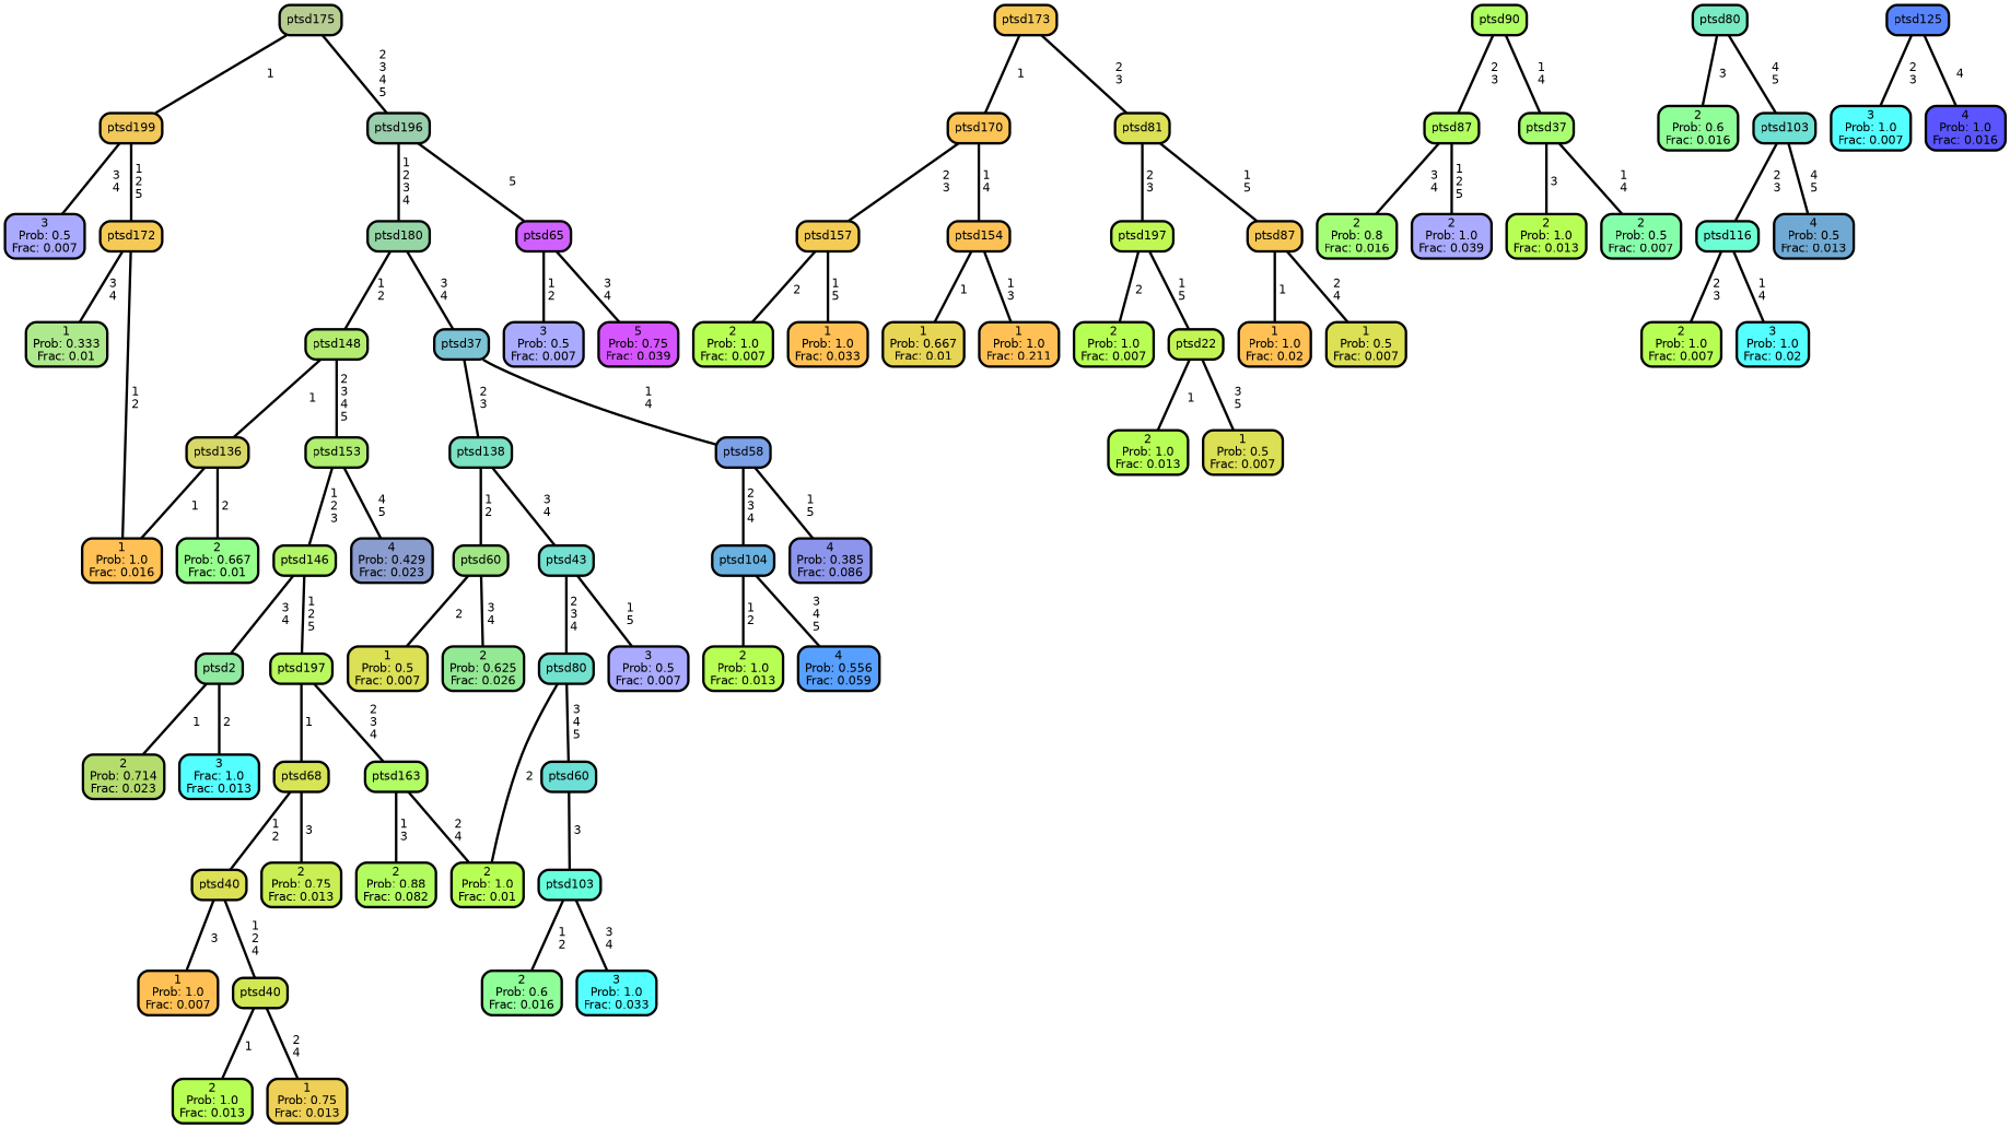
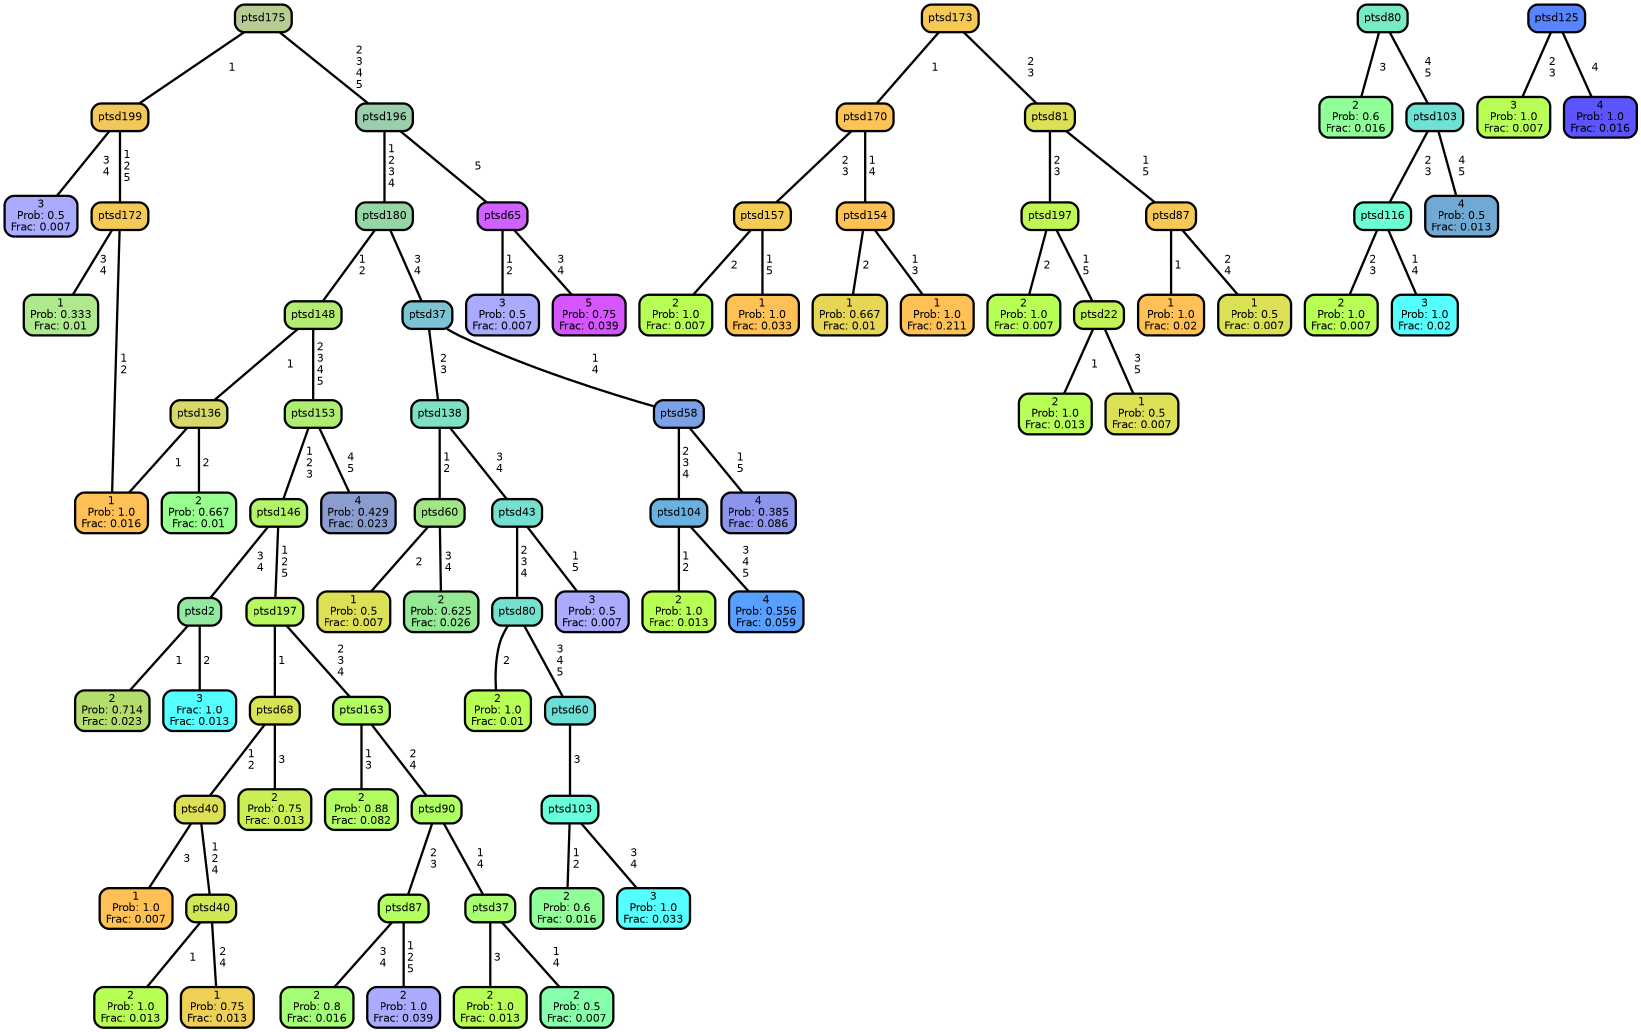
  graph {
    ranksep="0 equally"
    splines=straight
    node [color=black fillcolor="#b8ff55" fontcolor=black fontname=helvetica penwidth=3 shape=box style="filled, rounded"]
    edge [color=black fontname=helvetica penwidth=3]
    n1 [fillcolor="#aaaaff" label="3\nProb: 0.5\nFrac: 0.007"]
    n2 [fillcolor="#f3c85a" label=ptsd199]
    n3 [fillcolor="#f4c956" label=ptsd172]
    n4 [fillcolor="#aeea8d" label="1\nProb: 0.333\nFrac: 0.01"]
    n5 [fillcolor="#ffc155" label="1\nProb: 1.0\nFrac: 0.016"]
    n6 [label="2\nProb: 1.0\nFrac: 0.007"]
    n7 [fillcolor="#f3cb55" label=ptsd157]
    n8 [fillcolor="#ffc155" label="1\nProb: 1.0\nFrac: 0.033"]
    n9 [fillcolor="#fcc355" label=ptsd170]
    n10 [fillcolor="#fdc155" label=ptsd154]
    n11 [fillcolor="#e7d555" label="1\nProb: 0.667\nFrac: 0.01"]
    n12 [fillcolor="#ffc155" label="1\nProb: 1.0\nFrac: 0.211"]
    n13 [fillcolor="#f6c855" label=ptsd173]
    n14 [fillcolor="#dbe055" label=ptsd81]
    n15 [fillcolor="#c0f755" label=ptsd197]
    n16 [fillcolor="#f6c855" label=ptsd87]
    n17 [label="2\nProb: 1.0\nFrac: 0.007"]
    n18 [fillcolor="#c3f455" label=ptsd22]
    n19 [label="2\nProb: 1.0\nFrac: 0.013"]
    n20 [fillcolor="#dbe055" label="1\nProb: 0.5\nFrac: 0.007"]
    n21 [fillcolor="#ffc155" label="1\nProb: 1.0\nFrac: 0.02"]
    n22 [fillcolor="#dbe055" label="1\nProb: 0.5\nFrac: 0.007"]
    n23 [fillcolor="#b7cc91" label=ptsd175]
    n24 [fillcolor="#9aceac" label=ptsd196]
    n25 [fillcolor="#96d6a6" label=ptsd180]
    n26 [fillcolor="#cf61ff" label=ptsd65]
    n27 [fillcolor="#d8d86a" label=ptsd136]
    n28 [fillcolor="#97ff8d" label="2\nProb: 0.667\nFrac: 0.01"]
    n29 [fillcolor="#b3ec71" label=ptsd148]
    n30 [fillcolor="#b0ee72" label=ptsd153]
    n31 [fillcolor="#b3f569" label=ptsd146]
    n32 [fillcolor="#8b9dce" label="4\nProb: 0.429\nFrac: 0.023"]
    n33 [fillcolor="#b4dd6d" label="2\nProb: 0.714\nFrac: 0.023"]
    n34 [fillcolor="#91e9a2" label=ptsd2]
    n35 [fillcolor="#55ffff" label="3\nFrac: 1.0\nFrac: 0.013"]
    n36 [fillcolor="#b9f85f" label=ptsd197]
    n37 [fillcolor="#d6e455" label=ptsd68]
    n38 [fillcolor="#b1fd63" label=ptsd163]
    n39 [fillcolor="#ffc155" label="1\nProb: 1.0\nFrac: 0.007"]
    n40 [fillcolor="#dbe055" label=ptsd40]
    n41 [fillcolor="#d2e755" label=ptsd40]
    n42 [label="2\nProb: 1.0\nFrac: 0.013"]
    n43 [fillcolor="#edd055" label="1\nProb: 0.75\nFrac: 0.013"]
    n44 [fillcolor="#c9ef55" label="2\nProb: 0.75\nFrac: 0.013"]
    n45 [fillcolor="#b2fc62" label="2\nProb: 0.88\nFrac: 0.082"]
    n46 [fillcolor="#afff63" label=ptsd90]
    n47 [fillcolor="#b2ff5f" label=ptsd87]
    n48 [fillcolor="#a7ff71" label=ptsd37]
    n49 [fillcolor="#a4ff77" label="2\nProb: 0.8\nFrac: 0.016"]
    n50 [fillcolor="#aaaaff" label="2\nProb: 1.0\nFrac: 0.039"]
    n51 [label="2\nProb: 1.0\nFrac: 0.013"]
    n52 [fillcolor="#86ffaa" label="2\nProb: 0.5\nFrac: 0.007"]
    n53 [fillcolor="#7cc3d3" label=ptsd37]
    n54 [fillcolor="#7de1c3" label=ptsd138]
    n55 [fillcolor="#7ca1e6" label=ptsd58]
    n56 [fillcolor="#dbe055" label="1\nProb: 0.5\nFrac: 0.007"]
    n57 [fillcolor="#a1e788" label=ptsd60]
    n58 [fillcolor="#93e994" label="2\nProb: 0.625\nFrac: 0.026"]
    n59 [fillcolor="#74e0d0" label=ptsd43]
    n60 [fillcolor="#72e2ce" label=ptsd80]
    n61 [fillcolor="#aaaaff" label="3\nProb: 0.5\nFrac: 0.007"]
    n62 [label="2\nProb: 1.0\nFrac: 0.01"]
    n63 [fillcolor="#6ce0d7" label=ptsd60]
    n64 [fillcolor="#68ffdd" label=ptsd103]
    n65 [fillcolor="#90ff99" label="2\nProb: 0.6\nFrac: 0.016"]
    n66 [fillcolor="#55ffff" label="3\nProb: 1.0\nFrac: 0.033"]
    n67 [fillcolor="#90ff99" label="2\nProb: 0.6\nFrac: 0.016"]
    n68 [fillcolor="#78ebc3" label=ptsd80]
    n69 [fillcolor="#6ee2d4" label=ptsd103]
    n70 [fillcolor="#6dffd4" label=ptsd116]
    n71 [fillcolor="#70aad4" label="4\nProb: 0.5\nFrac: 0.013"]
    n72 [label="2\nProb: 1.0\nFrac: 0.007"]
    n73 [fillcolor="#55ffff" label="3\nProb: 1.0\nFrac: 0.02"]
    n74 [fillcolor="#5885ff" label=ptsd125]
-   n75 [fillcolor="#55ffff" label="3\nProb: 1.0\nFrac: 0.007"]
+   n75 [label="3\nProb: 1.0\nFrac: 0.007"]
    n76 [fillcolor="#5a55ff" label="4\nProb: 1.0\nFrac: 0.016"]
    n77 [fillcolor="#69b1e0" label=ptsd104]
    n78 [fillcolor="#8c94eb" label="4\nProb: 0.385\nFrac: 0.086"]
    n79 [label="2\nProb: 1.0\nFrac: 0.013"]
    n80 [fillcolor="#57a0ff" label="4\nProb: 0.556\nFrac: 0.059"]
    n81 [fillcolor="#aaaaff" label="3\nProb: 0.5\nFrac: 0.007"]
    n82 [fillcolor="#d555ff" label="5\nProb: 0.75\nFrac: 0.039"]
    subgraph sub_1 {
      rank=same
    }
    n2 -- n1 [label=" 3\n 4"]
    n2 -- n3 [label=" 1\n 2\n 5"]
    n3 -- n4 [label=" 3\n 4"]
    n3 -- n5 [label=" 1\n 2"]
    n7 -- n6 [label=" 2"]
    n7 -- n8 [label=" 1\n 5"]
    n9 -- n7 [label=" 2\n 3"]
    n9 -- n10 [label=" 1\n 4"]
-   n10 -- n11 [label=" 1"]
+   n10 -- n11 [label=" 2"]
    n10 -- n12 [label=" 1\n 3"]
    n13 -- n9 [label=" 1"]
    n13 -- n14 [label=" 2\n 3"]
    n14 -- n15 [label=" 2\n 3"]
    n14 -- n16 [label=" 1\n 5"]
    n15 -- n17 [label=" 2"]
    n15 -- n18 [label=" 1\n 5"]
    n16 -- n21 [label=" 1"]
    n16 -- n22 [label=" 2\n 4"]
    n18 -- n19 [label=" 1"]
    n18 -- n20 [label=" 3\n 5"]
    n23 -- n2 [label=" 1"]
    n23 -- n24 [label=" 2\n 3\n 4\n 5"]
    n24 -- n25 [label=" 1\n 2\n 3\n 4"]
    n24 -- n26 [label=" 5"]
    n25 -- n29 [label=" 1\n 2"]
    n25 -- n53 [label=" 3\n 4"]
    n26 -- n81 [label=" 1\n 2"]
    n26 -- n82 [label=" 3\n 4"]
    n27 -- n5 [label=" 1"]
    n27 -- n28 [label=" 2"]
    n29 -- n27 [label=" 1"]
    n29 -- n30 [label=" 2\n 3\n 4\n 5"]
    n30 -- n31 [label=" 1\n 2\n 3"]
    n30 -- n32 [label=" 4\n 5"]
    n31 -- n34 [label=" 3\n 4"]
    n31 -- n36 [label=" 1\n 2\n 5"]
    n34 -- n33 [label=" 1"]
    n34 -- n35 [label=" 2"]
    n36 -- n37 [label=" 1"]
    n36 -- n38 [label=" 2\n 3\n 4"]
    n37 -- n40 [label=" 1\n 2"]
    n37 -- n44 [label=" 3"]
    n38 -- n45 [label=" 1\n 3"]
-   n38 -- n62 [label=" 2\n 4"]
+   n38 -- n46 [label=" 2\n 4"]
    n40 -- n39 [label=" 3"]
    n40 -- n41 [label=" 1\n 2\n 4"]
    n41 -- n42 [label=" 1"]
    n41 -- n43 [label=" 2\n 4"]
    n46 -- n47 [label=" 2\n 3"]
    n46 -- n48 [label=" 1\n 4"]
    n47 -- n49 [label=" 3\n 4"]
    n47 -- n50 [label=" 1\n 2\n 5"]
    n48 -- n51 [label=" 3"]
    n48 -- n52 [label=" 1\n 4"]
    n53 -- n54 [label=" 2\n 3"]
    n53 -- n55 [label=" 1\n 4"]
    n54 -- n57 [label=" 1\n 2"]
    n54 -- n59 [label=" 3\n 4"]
    n55 -- n77 [label=" 2\n 3\n 4"]
    n55 -- n78 [label=" 1\n 5"]
    n57 -- n56 [label=" 2"]
    n57 -- n58 [label=" 3\n 4"]
    n59 -- n60 [label=" 2\n 3\n 4"]
    n59 -- n61 [label=" 1\n 5"]
    n60 -- n62 [label=" 2"]
    n60 -- n63 [label=" 3\n 4\n 5"]
    n63 -- n64 [label=" 3"]
    n64 -- n65 [label=" 1\n 2"]
    n64 -- n66 [label=" 3\n 4"]
    n68 -- n67 [label=" 3"]
    n68 -- n69 [label=" 4\n 5"]
    n69 -- n70 [label=" 2\n 3"]
    n69 -- n71 [label=" 4\n 5"]
    n70 -- n72 [label=" 2\n 3"]
    n70 -- n73 [label=" 1\n 4"]
    n74 -- n75 [label=" 2\n 3"]
    n74 -- n76 [label=" 4"]
    n77 -- n79 [label=" 1\n 2"]
    n77 -- n80 [label=" 3\n 4\n 5"]
  }
